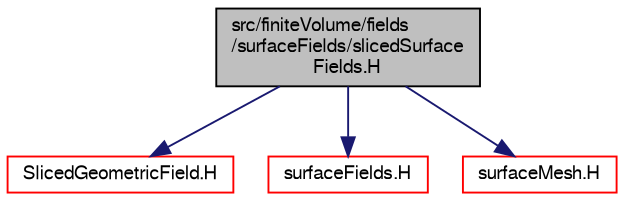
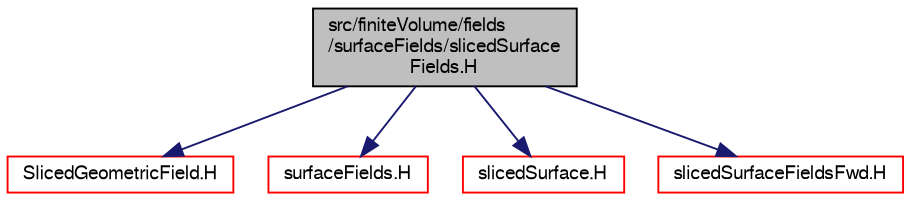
  digraph {
    node [color=red fontname=FreeSans fontsize=10 shape=record]
    edge [color=midnightblue fontname=FreeSans fontsize=10 labelfontname=FreeSans labelfontsize=10 style=solid]
    n1 [color=black fillcolor=grey75 fontcolor=black height=0.2 label="src/finiteVolume/fields\l/surfaceFields/slicedSurface\lFields.H" style=filled width=0.4]
    n2 [height=0.2 label="SlicedGeometricField.H" width=0.4]
    n3 [height=0.2 label="surfaceFields.H" width=0.4]
-   n4 [height=0.2 label="surfaceMesh.H" width=0.4]
+   n4 [height=0.2 label="slicedSurface.H" width=0.4]
+   n5 [height=0.2 label="slicedSurfaceFieldsFwd.H" width=0.4]
    n1 -> n2
    n1 -> n3
    n1 -> n4
+   n1 -> n5
  }
